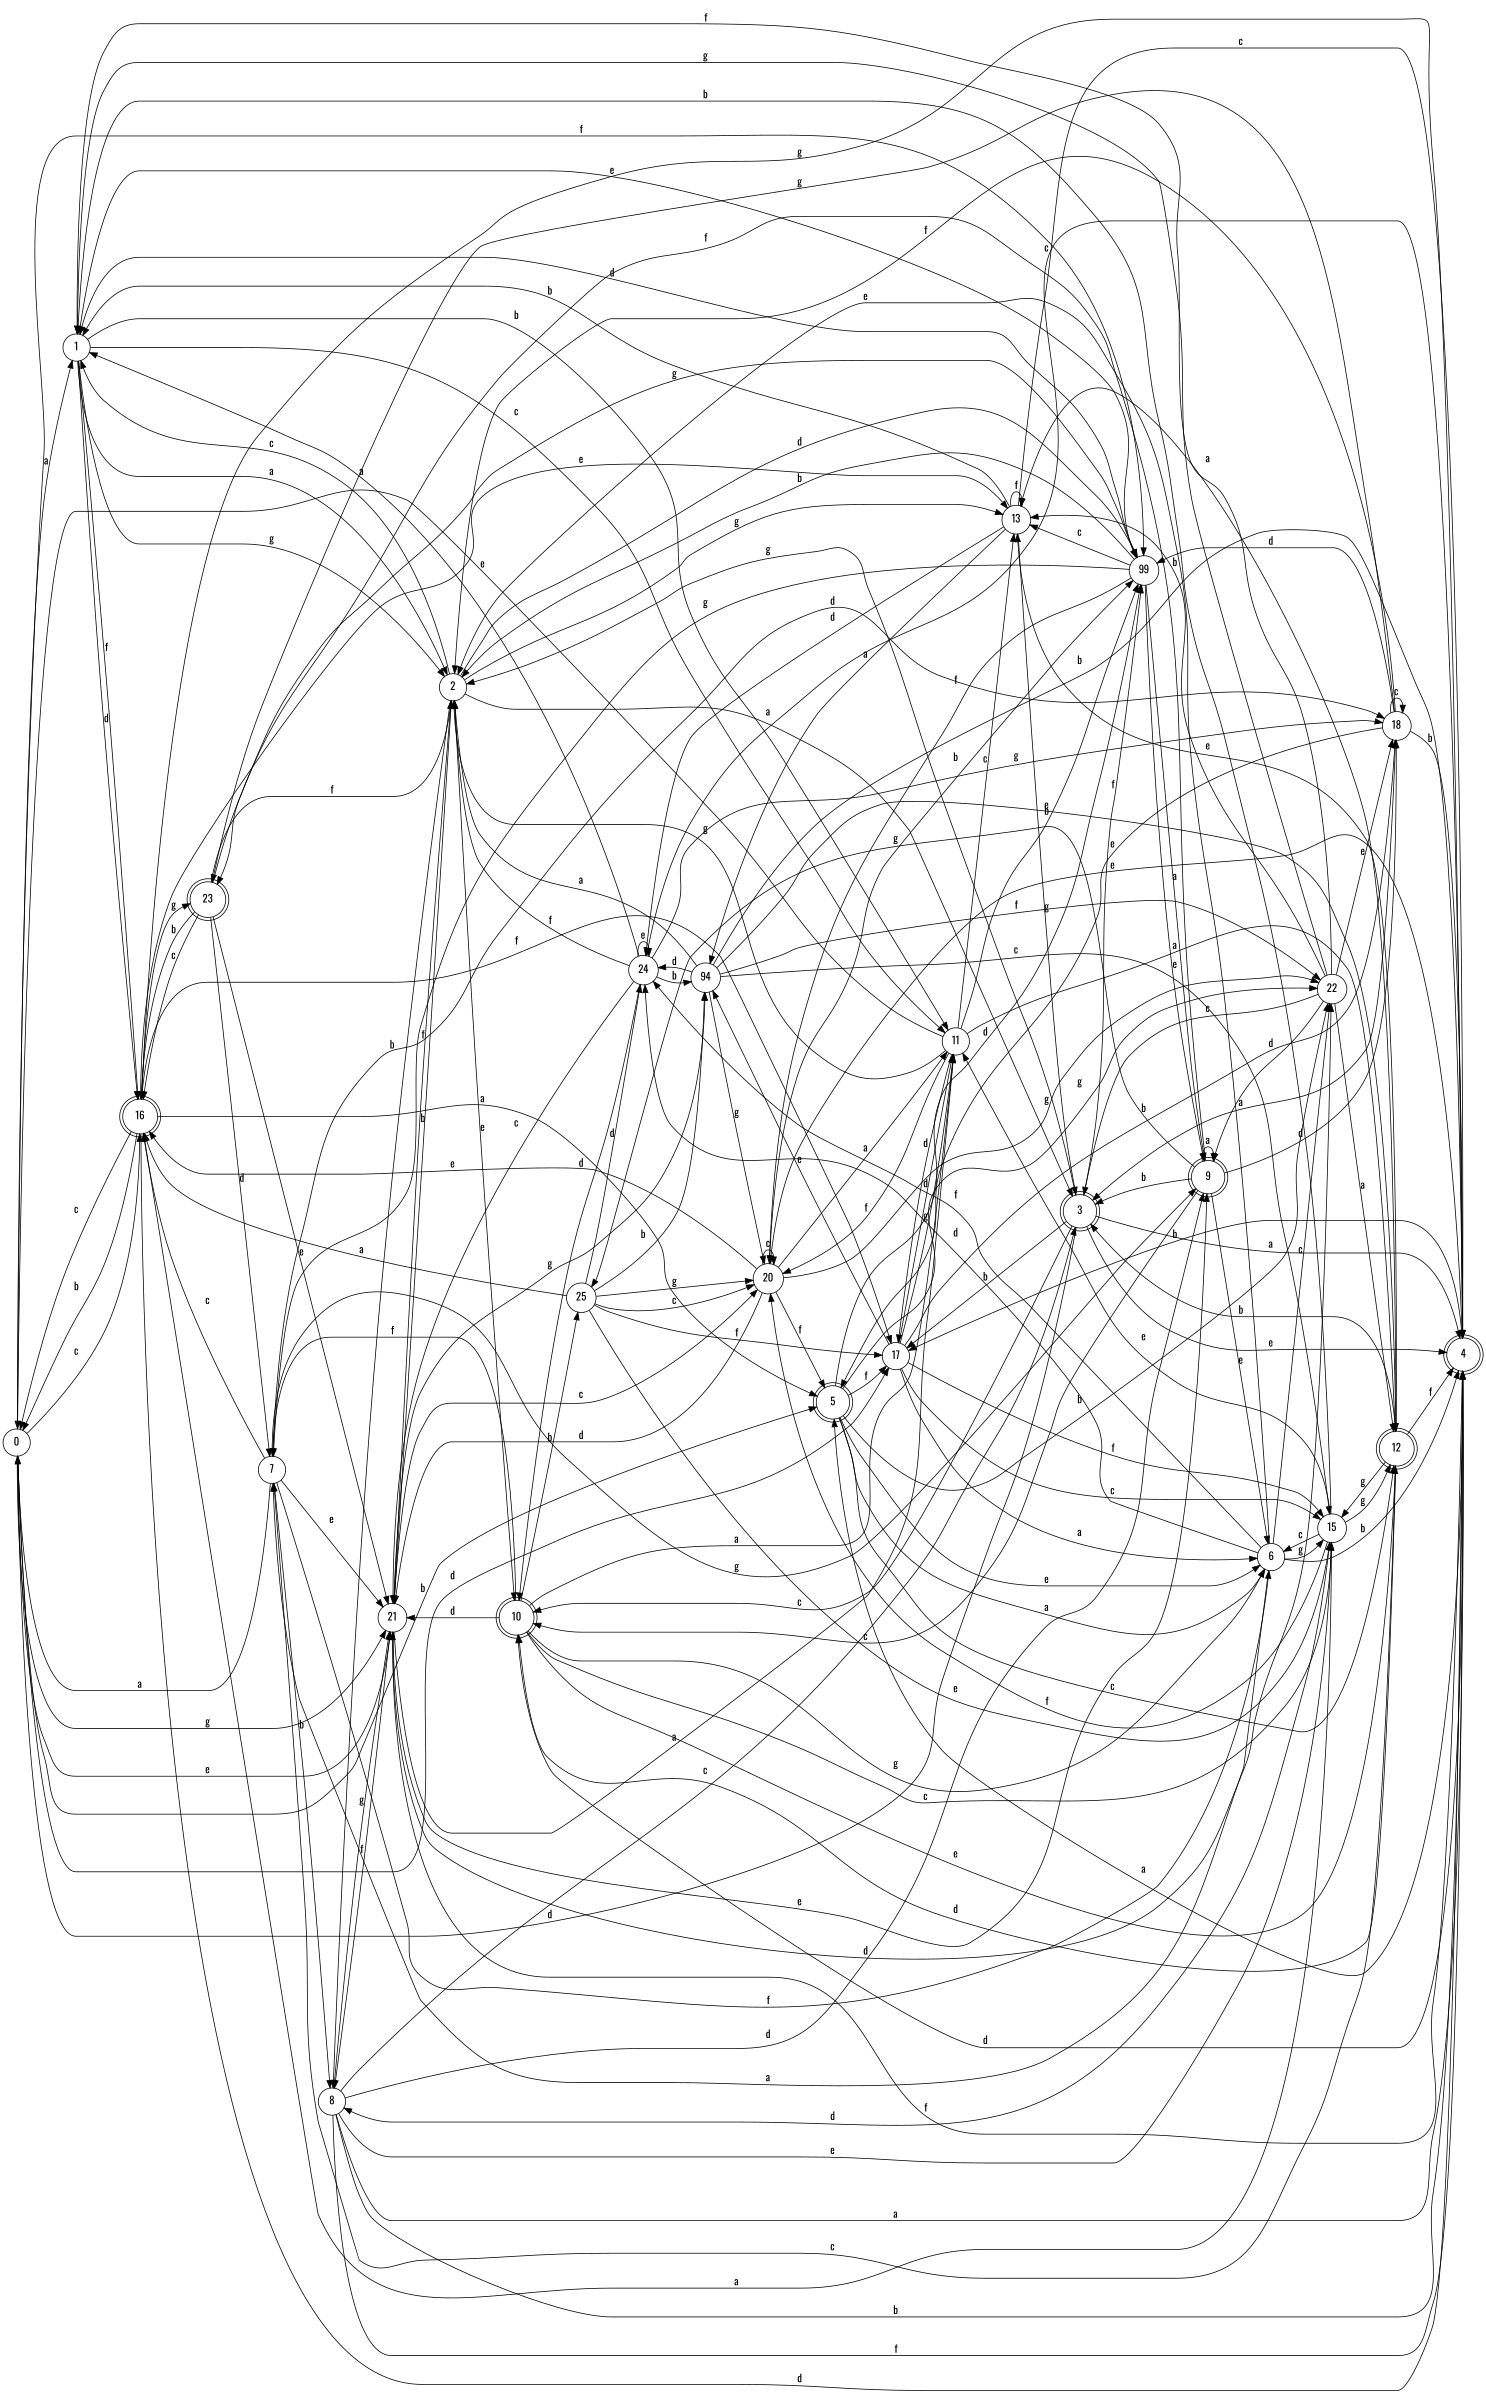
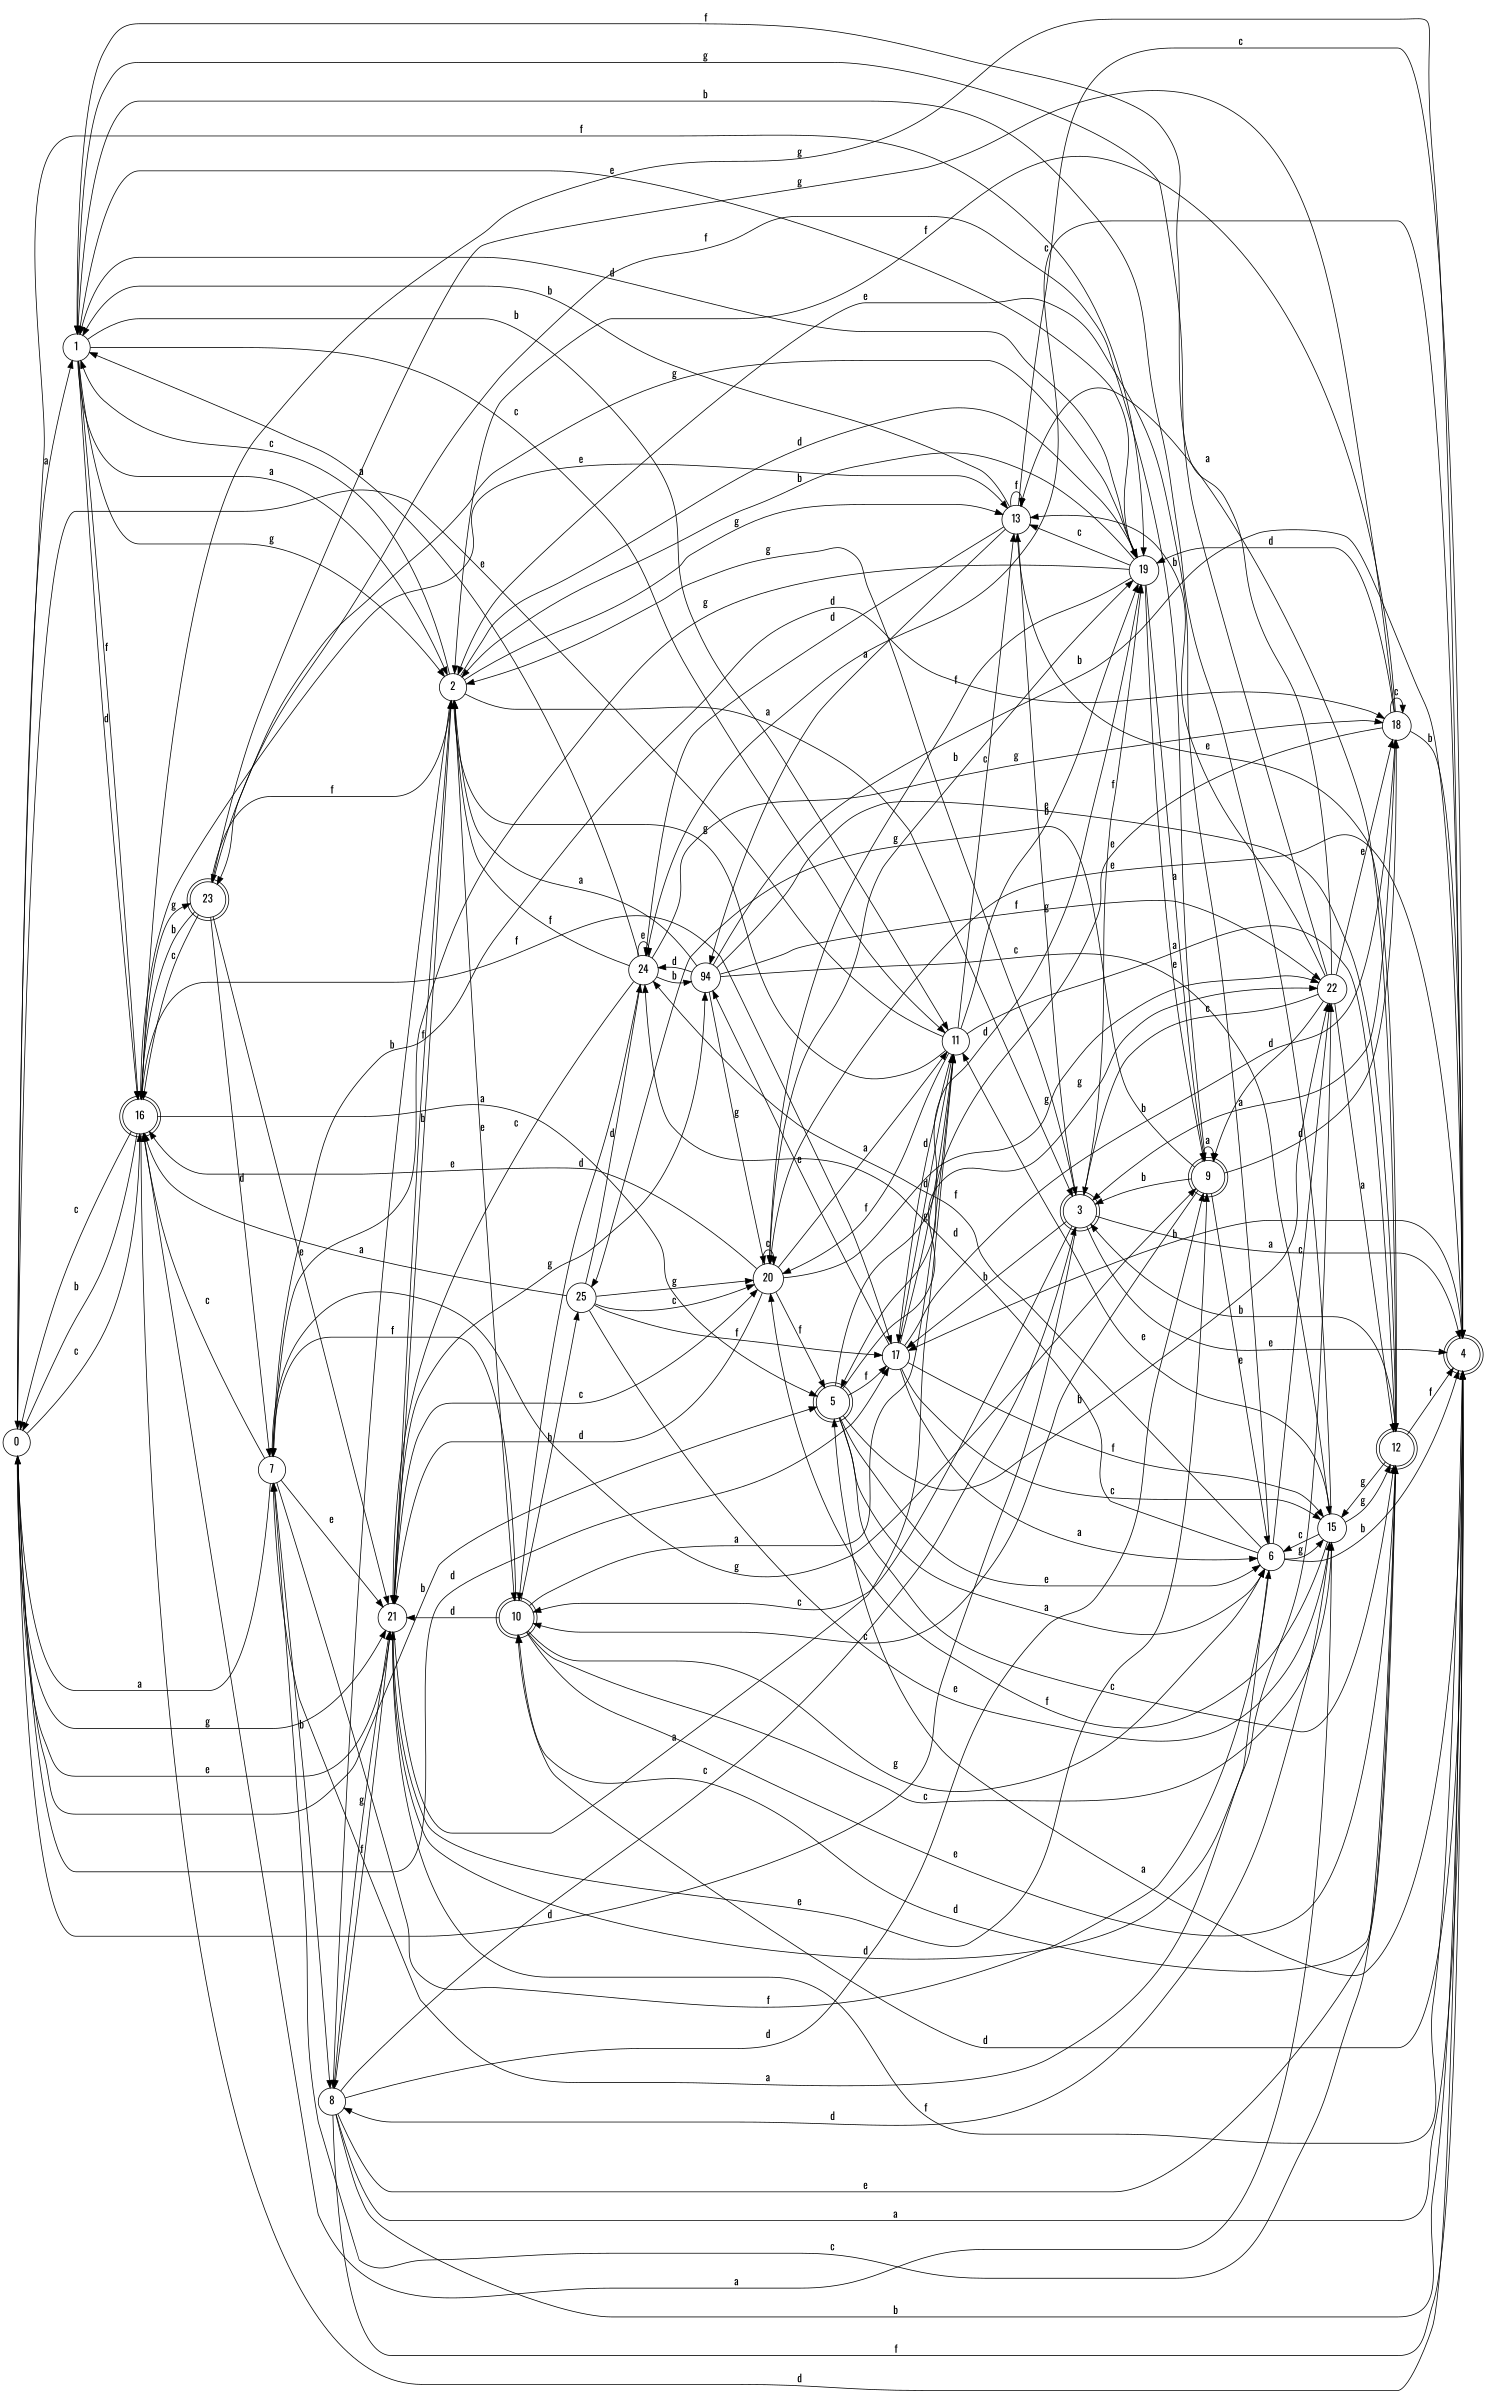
  digraph {
    fontname=Oswald
    rankdir=LR
    node [color=black fillcolor=white fontname=Oswald shape=circle style=filled]
    edge [fontname=Oswald]
    n1 [label=0]
    n2 [label=1]
    n3 [label=5 shape=doublecircle style="rounded,filled"]
    n4 [label=16 shape=doublecircle style="rounded,filled"]
    n5 [label=17]
-   n6 [label=99]
+   n6 [label=19]
    n7 [label=21]
    n8 [label=2]
    n9 [label=11]
    n10 [label=6]
    n11 [label=12 shape=doublecircle style="rounded,filled"]
    n12 [label=22]
    n13 [label=13]
    n14 [label=4 shape=doublecircle style="rounded,filled"]
    n15 [label=23 shape=doublecircle style="rounded,filled"]
    n16 [label=15]
    n17 [label=18]
    n18 [label=94]
    n19 [label=20]
    n20 [label=7]
    n21 [label=9 shape=doublecircle style="rounded,filled"]
    n22 [label=8]
    n23 [label=3 shape=doublecircle style="rounded,filled"]
    n24 [label=10 shape=doublecircle style="rounded,filled"]
    n25 [label=25]
    n26 [label=24]
    n1 -> n2 [label=a]
    n1 -> n3 [label=b]
    n1 -> n4 [label=c]
    n1 -> n5 [label=d]
    n1 -> n6 [label=f]
    n1 -> n7 [label=e]
    n1 -> n7 [label=g]
    n2 -> n4 [label=d]
    n2 -> n4 [label=f]
    n2 -> n6 [label=e]
    n2 -> n8 [label=a]
    n2 -> n8 [label=g]
    n2 -> n9 [label=b]
    n2 -> n9 [label=c]
    n3 -> n5 [label=f]
    n3 -> n6 [label=d]
    n3 -> n10 [label=a]
    n3 -> n10 [label=e]
    n3 -> n11 [label=c]
    n3 -> n12 [label=b]
    n3 -> n12 [label=g]
    n4 -> n1 [label=b]
    n4 -> n1 [label=c]
    n4 -> n3 [label=a]
    n4 -> n5 [label=f]
    n4 -> n13 [label=e]
    n4 -> n14 [label=d]
    n4 -> n15 [label=g]
    n5 -> n9 [label=d]
    n5 -> n9 [label=g]
    n5 -> n10 [label=a]
    n5 -> n16 [label=c]
    n5 -> n16 [label=f]
    n5 -> n17 [label=b]
    n5 -> n18 [label=e]
    n6 -> n2 [label=d]
    n6 -> n8 [label=b]
    n6 -> n13 [label=c]
    n6 -> n19 [label=f]
    n6 -> n20 [label=g]
    n6 -> n21 [label=a]
    n6 -> n21 [label=e]
    n7 -> n8 [label=b]
    n7 -> n9 [label=a]
    n7 -> n12 [label=d]
    n7 -> n18 [label=g]
    n7 -> n19 [label=c]
    n7 -> n21 [label=e]
    n7 -> n22 [label=f]
    n8 -> n2 [label=c]
    n8 -> n6 [label=d]
    n8 -> n7 [label=f]
    n8 -> n13 [label=g]
    n8 -> n22 [label=b]
    n8 -> n23 [label=a]
    n8 -> n24 [label=e]
    n9 -> n1 [label=e]
    n9 -> n5 [label=d]
    n9 -> n6 [label=b]
    n9 -> n8 [label=g]
    n9 -> n11 [label=a]
    n9 -> n13 [label=c]
    n9 -> n19 [label=f]
    n10 -> n8 [label=e]
    n10 -> n12 [label=c]
    n10 -> n14 [label=b]
    n10 -> n16 [label=g]
    n10 -> n20 [label=a]
    n10 -> n26 [label=d]
    n10 -> n26 [label=f]
    n11 -> n13 [label=a]
    n11 -> n13 [label=e]
    n11 -> n14 [label=f]
    n11 -> n16 [label=g]
    n11 -> n20 [label=c]
    n11 -> n23 [label=b]
    n11 -> n24 [label=d]
    n12 -> n2 [label=f]
    n12 -> n2 [label=g]
    n12 -> n11 [label=a]
    n12 -> n13 [label=b]
    n12 -> n17 [label=e]
    n12 -> n21 [label=d]
    n12 -> n23 [label=c]
    n13 -> n2 [label=b]
    n13 -> n13 [label=f]
    n13 -> n14 [label=c]
    n13 -> n18 [label=a]
    n13 -> n23 [label=g]
    n13 -> n26 [label=d]
    n14 -> n3 [label=a]
    n14 -> n4 [label=g]
    n14 -> n5 [label=b]
    n14 -> n7 [label=f]
    n14 -> n19 [label=e]
    n14 -> n24 [label=d]
    n14 -> n26 [label=c]
    n15 -> n4 [label=b]
    n15 -> n4 [label=c]
    n15 -> n6 [label=g]
    n15 -> n7 [label=e]
    n15 -> n8 [label=f]
    n15 -> n20 [label=d]
    n16 -> n2 [label=b]
    n16 -> n4 [label=a]
    n16 -> n9 [label=e]
    n16 -> n10 [label=c]
    n16 -> n11 [label=g]
    n16 -> n19 [label=f]
    n16 -> n22 [label=d]
    n17 -> n3 [label=e]
    n17 -> n6 [label=d]
    n17 -> n8 [label=f]
    n17 -> n14 [label=b]
    n17 -> n15 [label=g]
    n17 -> n17 [label=c]
    n17 -> n23 [label=a]
    n18 -> n8 [label=a]
    n18 -> n11 [label=e]
    n18 -> n12 [label=f]
    n18 -> n14 [label=b]
    n18 -> n16 [label=c]
    n18 -> n19 [label=g]
    n18 -> n26 [label=d]
    n19 -> n3 [label=f]
    n19 -> n4 [label=e]
    n19 -> n6 [label=b]
    n19 -> n7 [label=d]
    n19 -> n9 [label=a]
    n19 -> n12 [label=g]
    n19 -> n19 [label=c]
    n20 -> n1 [label=a]
    n20 -> n4 [label=c]
    n20 -> n7 [label=e]
    n20 -> n10 [label=f]
    n20 -> n17 [label=d]
    n20 -> n21 [label=g]
    n20 -> n22 [label=b]
    n21 -> n10 [label=e]
    n21 -> n15 [label=f]
    n21 -> n17 [label=d]
    n21 -> n21 [label=a]
    n21 -> n23 [label=b]
    n21 -> n24 [label=c]
    n21 -> n25 [label=g]
    n22 -> n7 [label=g]
    n22 -> n14 [label=a]
    n22 -> n14 [label=b]
    n22 -> n14 [label=f]
-   n22 -> n16 [label=e]
+   n22 -> n11 [label=e]
    n22 -> n21 [label=d]
    n22 -> n23 [label=c]
    n23 -> n1 [label=d]
    n23 -> n5 [label=b]
    n23 -> n6 [label=f]
    n23 -> n8 [label=g]
    n23 -> n14 [label=a]
    n23 -> n14 [label=e]
    n23 -> n24 [label=c]
    n24 -> n7 [label=d]
    n24 -> n9 [label=a]
    n24 -> n10 [label=g]
    n24 -> n11 [label=e]
    n24 -> n16 [label=c]
    n24 -> n20 [label=f]
    n24 -> n25 [label=b]
    n25 -> n4 [label=a]
    n25 -> n5 [label=f]
    n25 -> n16 [label=e]
-   n25 -> n18 [label=b]
    n25 -> n19 [label=c]
    n25 -> n19 [label=g]
    n25 -> n26 [label=d]
    n26 -> n2 [label=a]
    n26 -> n7 [label=c]
    n26 -> n8 [label=f]
    n26 -> n17 [label=g]
    n26 -> n18 [label=b]
    n26 -> n24 [label=d]
    n26 -> n26 [label=e]
  }
